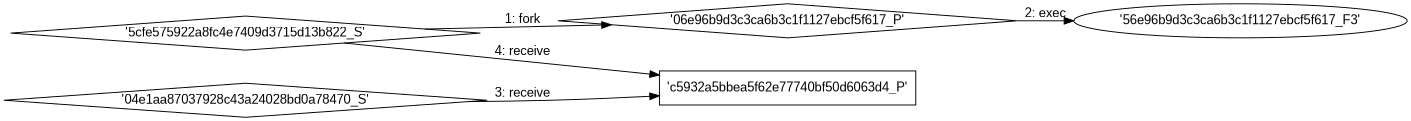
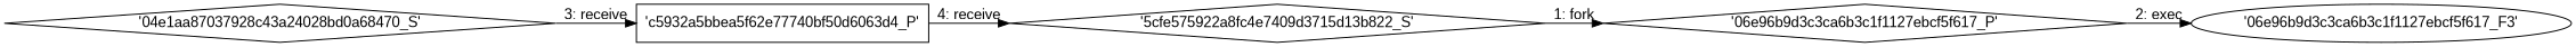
  digraph {
    engine=neato
    fixedsize=false
    fontname="Liberation Sans"
    fontsize=10
    nodesep=0.3
    rankdir=LR
    ranksep=0
    splines=true
    node [fontname="Liberation Sans" node_type=Process shape=diamond]
    edge [fontname="Liberation Sans"]
    "'06e96b9d3c3ca6b3c1f1127ebcf5f617_P'"
-   "'06e96b9d3c3ca6b3c1f1127ebcf5f617_F3'" [node_type=File shape=ellipse label="'56e96b9d3c3ca6b3c1f1127ebcf5f617_F3'"]
-   "'04e1aa87037928c43a24028bd0a68470_S'" [node_type=Socket label="'04e1aa87037928c43a24028bd0a78470_S'"]
+   "'06e96b9d3c3ca6b3c1f1127ebcf5f617_F3'" [node_type=File shape=ellipse]
+   "'04e1aa87037928c43a24028bd0a68470_S'" [node_type=Socket]
    "'c5932a5bbea5f62e77740bf50d6063d4_P'" [shape=box]
    "'5cfe575922a8fc4e7409d3715d13b822_S'" [node_type=Socket]
    "'06e96b9d3c3ca6b3c1f1127ebcf5f617_P'" -> "'06e96b9d3c3ca6b3c1f1127ebcf5f617_F3'" [label="2: exec"]
    "'04e1aa87037928c43a24028bd0a68470_S'" -> "'c5932a5bbea5f62e77740bf50d6063d4_P'" [label="3: receive"]
    "'5cfe575922a8fc4e7409d3715d13b822_S'" -> "'06e96b9d3c3ca6b3c1f1127ebcf5f617_P'" [label="1: fork"]
-   "'5cfe575922a8fc4e7409d3715d13b822_S'" -> "'c5932a5bbea5f62e77740bf50d6063d4_P'" [label="4: receive"]
+   "'c5932a5bbea5f62e77740bf50d6063d4_P'" -> "'5cfe575922a8fc4e7409d3715d13b822_S'" [label="4: receive"]
  }
